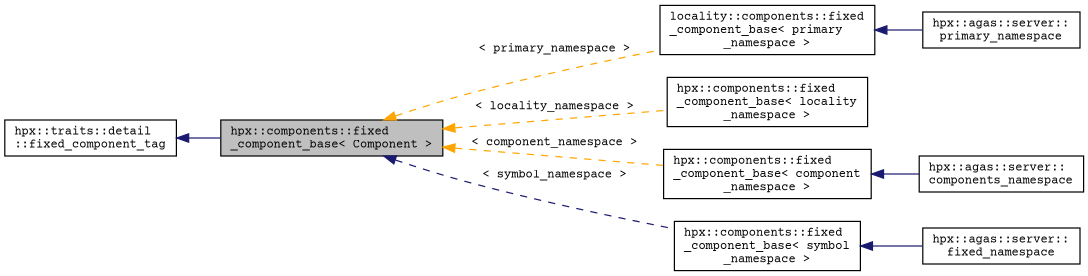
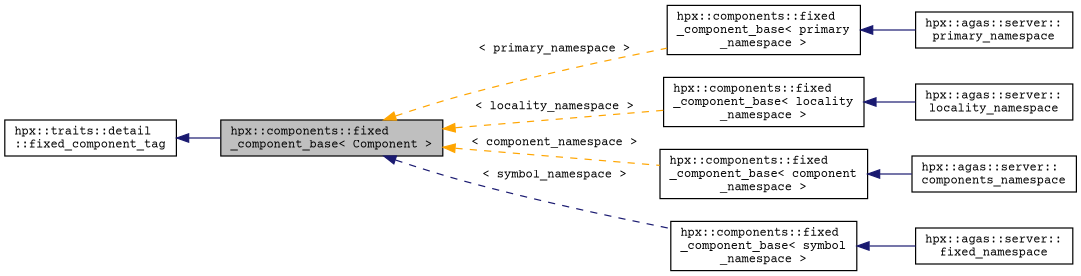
  digraph {
    fontname="Courier Prime"
    rankdir=LR
    node [color=black fillcolor=white fontname="Courier Prime" fontsize=10 shape=record style=filled]
    edge [color=midnightblue dir=back fontname="Courier Prime" fontsize=10 labelfontname=Helvetica labelfontsize=10 style=solid]
    n1 [fillcolor=grey75 fontcolor=black height=0.2 label="hpx::components::fixed\l_component_base\< Component \>" width=0.4]
-   n2 [height=0.2 label="locality::components::fixed\l_component_base\< primary\l_namespace \>" width=0.4]
+   n2 [height=0.2 label="hpx::components::fixed\l_component_base\< primary\l_namespace \>" width=0.4]
    n3 [height=0.2 label="hpx::components::fixed\l_component_base\< locality\l_namespace \>" width=0.4]
    n4 [height=0.2 label="hpx::components::fixed\l_component_base\< component\l_namespace \>" width=0.4]
    n5 [height=0.2 label="hpx::components::fixed\l_component_base\< symbol\l_namespace \>" width=0.4]
    n6 [height=0.2 label="hpx::agas::server::\lprimary_namespace" width=0.4]
+   n7 [height=0.2 label="hpx::agas::server::\llocality_namespace" width=0.4]
    n8 [height=0.2 label="hpx::agas::server::\lcomponents_namespace" width=0.4]
    n9 [height=0.2 label="hpx::agas::server::\lfixed_namespace" width=0.4]
    n10 [height=0.2 label="hpx::traits::detail\l::fixed_component_tag" width=0.4]
    n1 -> n2 [color=orange label=" \< primary_namespace \>" style=dashed]
    n1 -> n3 [color=orange label=" \< locality_namespace \>" style=dashed]
    n1 -> n4 [color=orange label=" \< component_namespace \>" style=dashed]
    n1 -> n5 [label=" \< symbol_namespace \>" style=dashed]
    n2 -> n6
+   n3 -> n7
    n4 -> n8
    n5 -> n9
    n10 -> n1
  }
